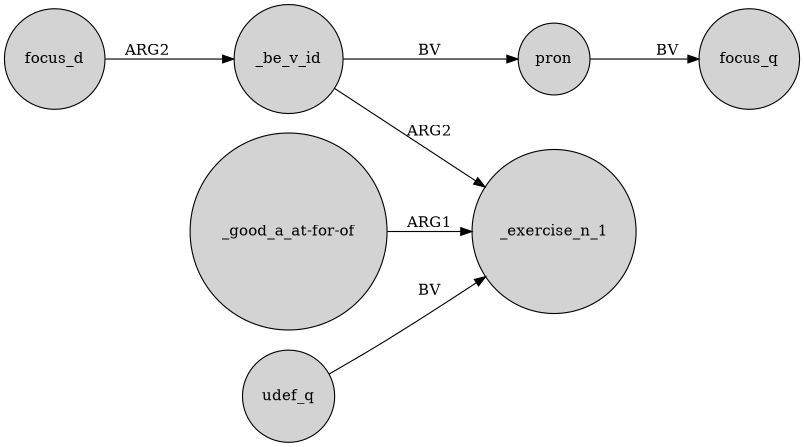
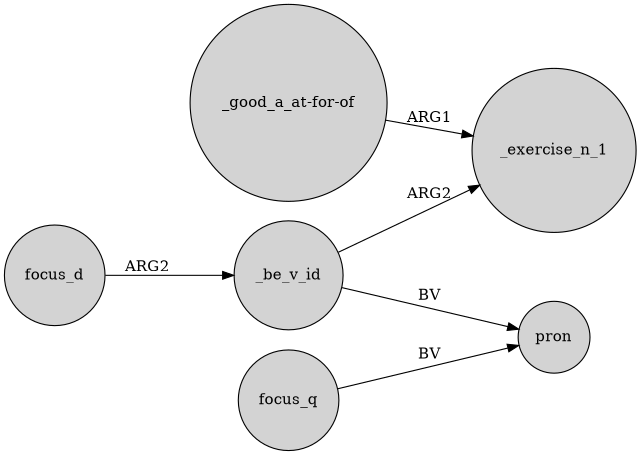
  digraph {
    rankdir=LR
    node [shape=circle style=filled]
    focus_d
    _be_v_id
    _exercise_n_1
    pron
    "_good_a_at-for-of"
-   udef_q
    n7 [label=focus_q]
    focus_d -> _be_v_id [label=ARG2]
    _be_v_id -> _exercise_n_1 [label=ARG2]
    _be_v_id -> pron [label=BV]
    "_good_a_at-for-of" -> _exercise_n_1 [label=ARG1]
-   udef_q -> _exercise_n_1 [label=BV]
-   pron -> n7 [label=BV]
+   n7 -> pron [label=BV]
  }
